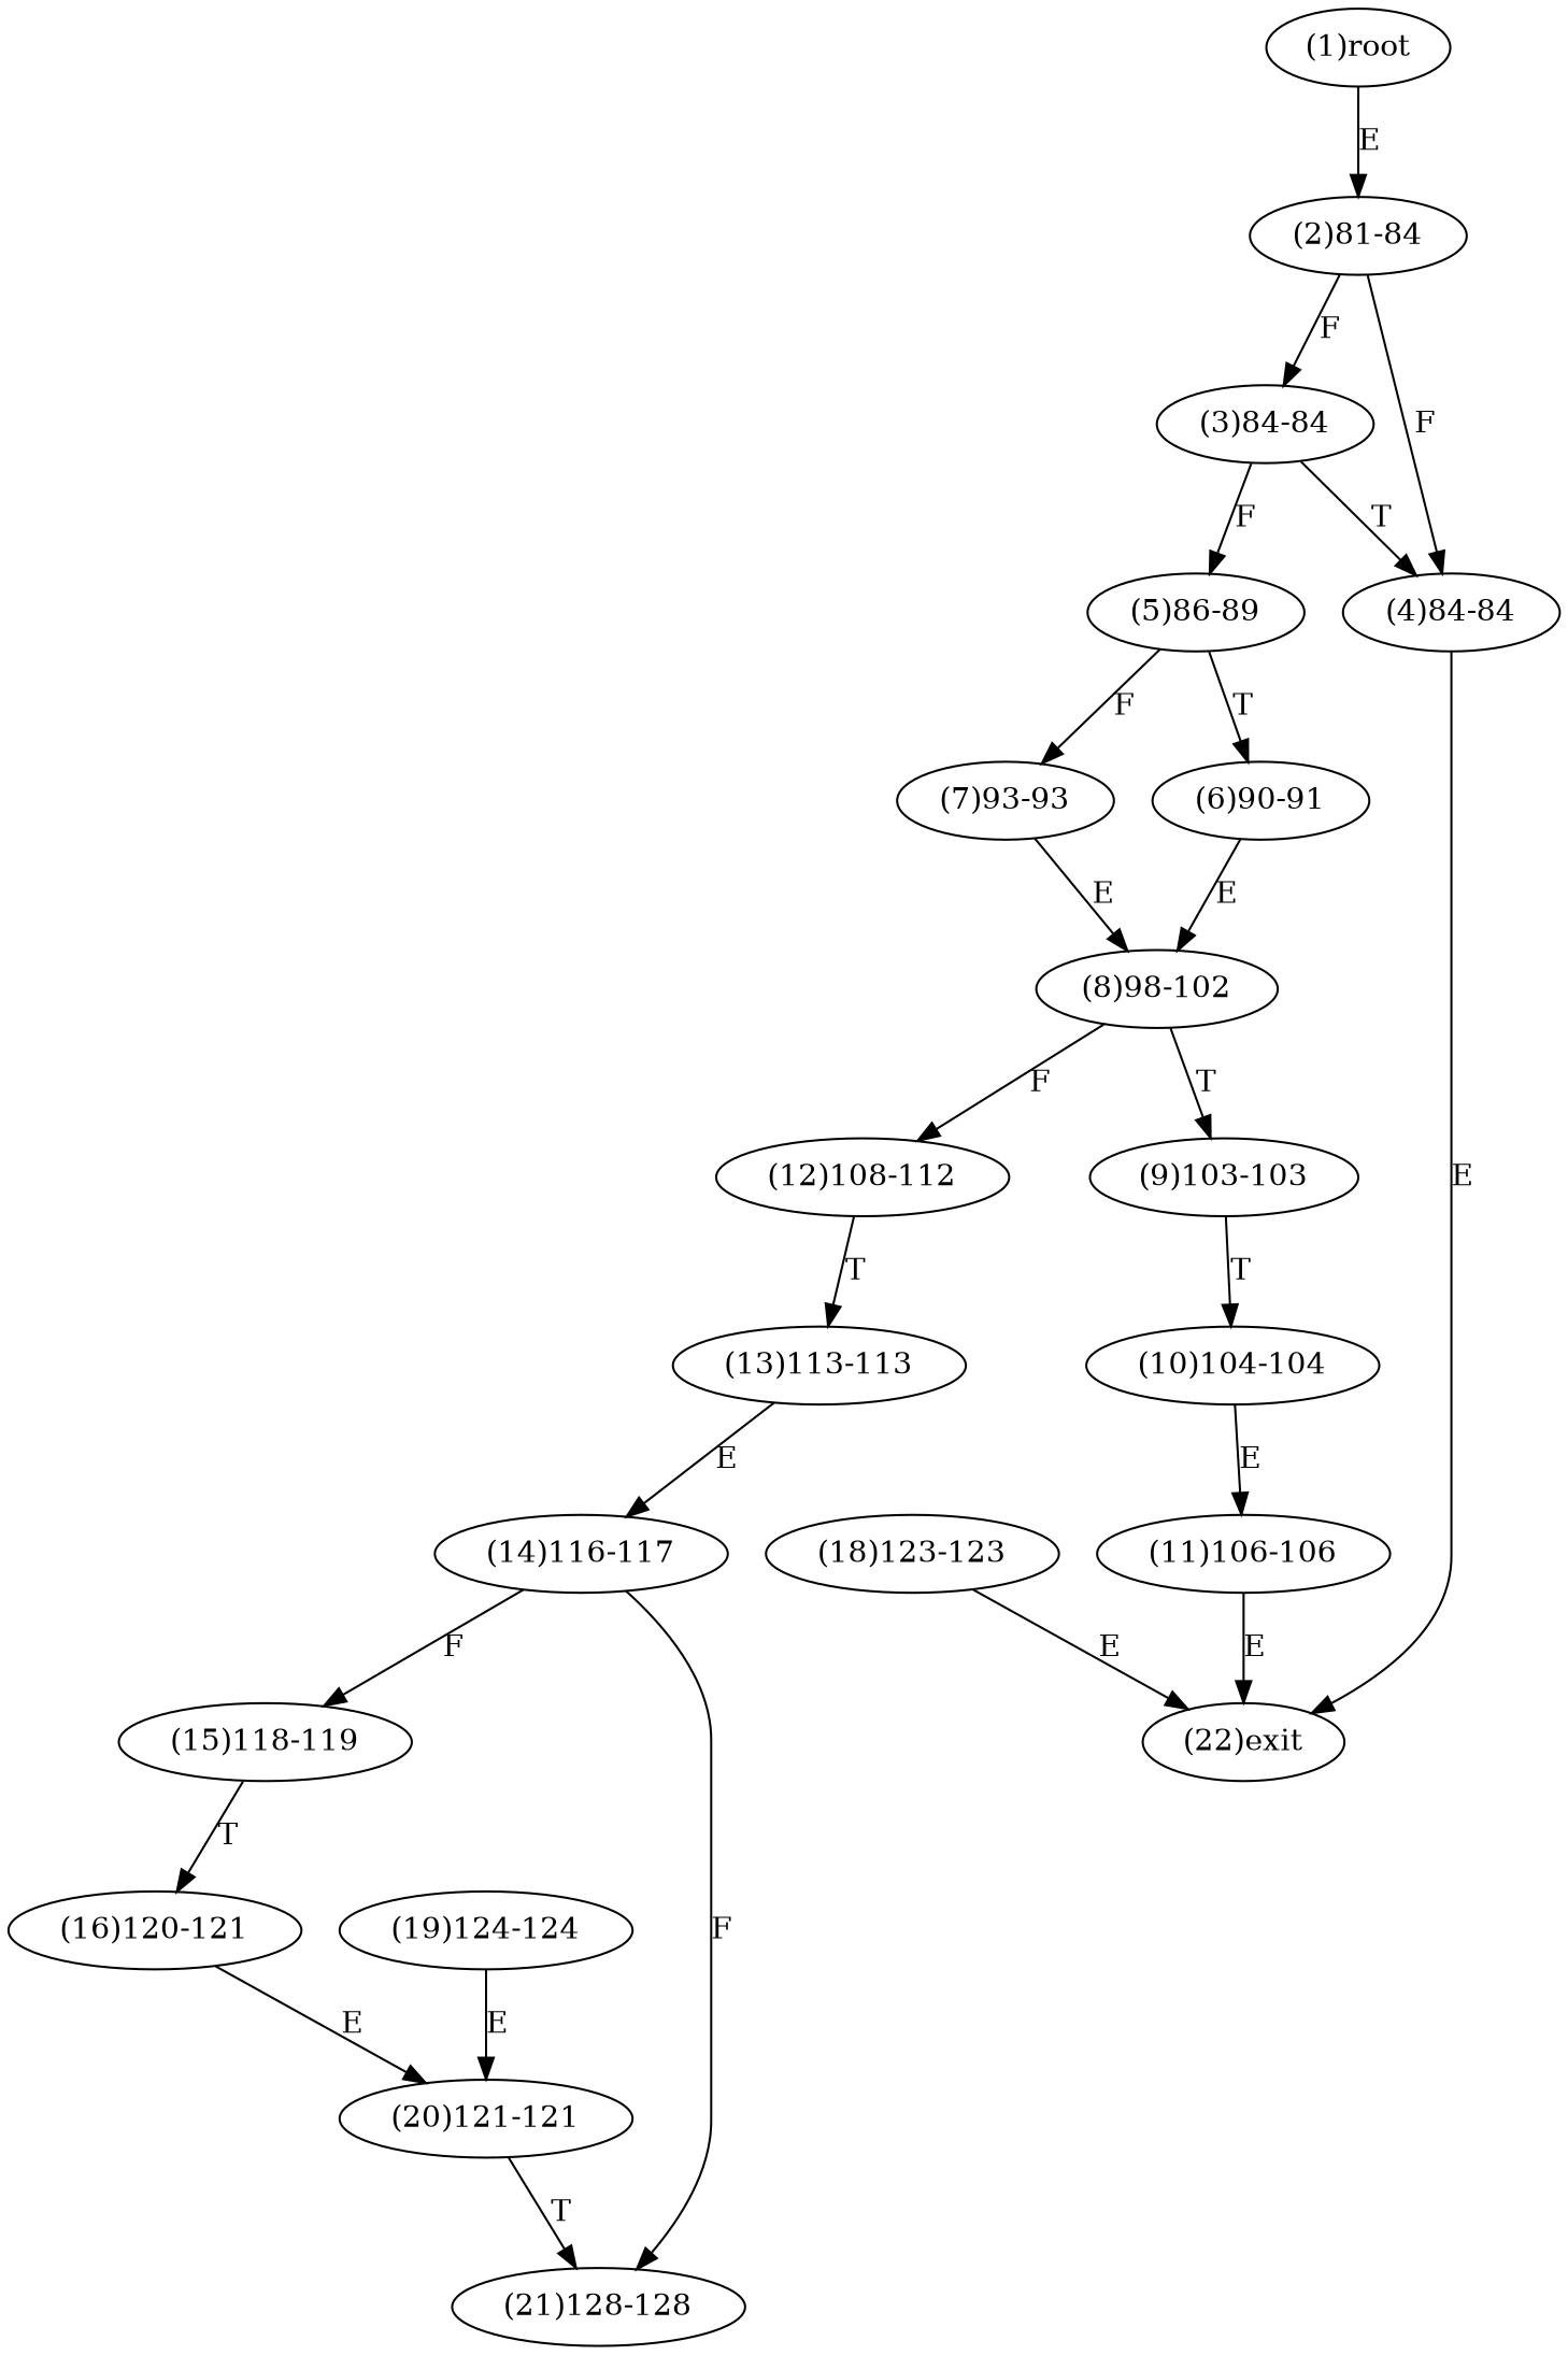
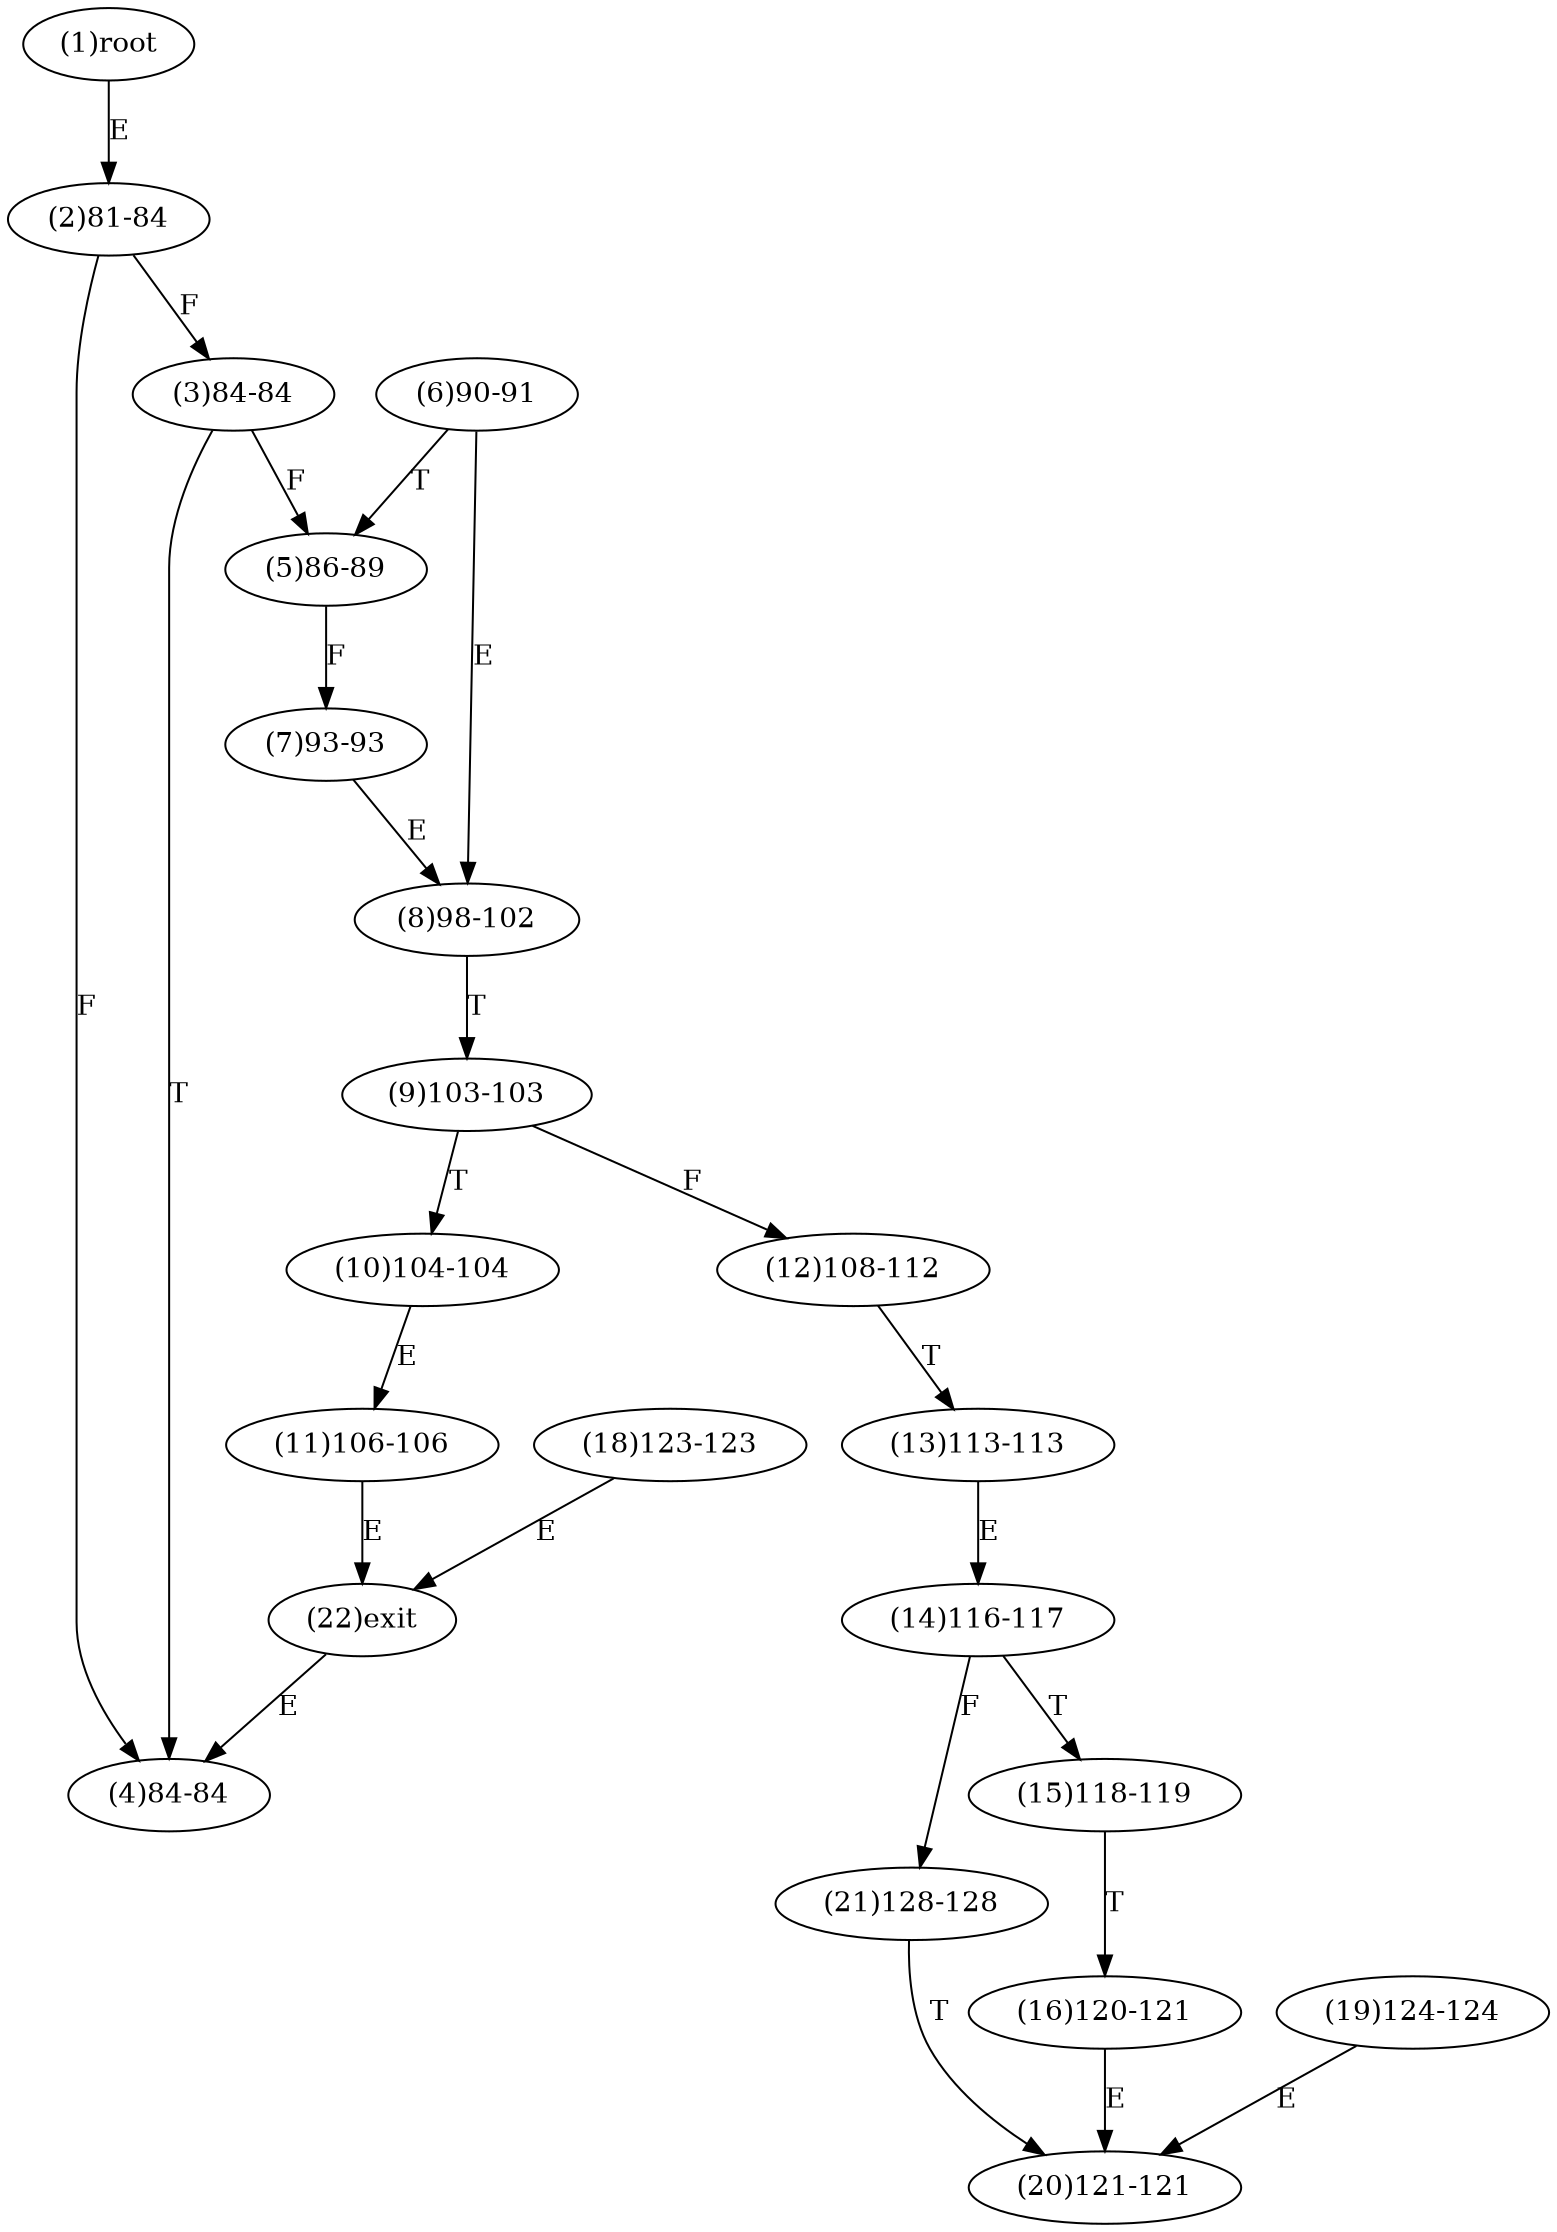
  digraph {
    n1 [label="(1)root"]
    n2 [label="(2)81-84"]
    n3 [label="(3)84-84"]
    n4 [label="(4)84-84"]
    n5 [label="(5)86-89"]
    n6 [label="(22)exit"]
    n7 [label="(6)90-91"]
    n8 [label="(7)93-93"]
    n9 [label="(8)98-102"]
    n10 [label="(9)103-103"]
    n11 [label="(12)108-112"]
    n12 [label="(10)104-104"]
    n13 [label="(13)113-113"]
    n14 [label="(11)106-106"]
    n15 [label="(14)116-117"]
    n16 [label="(15)118-119"]
    n17 [label="(21)128-128"]
    n18 [label="(16)120-121"]
    n19 [label="(20)121-121"]
    n20 [label="(19)124-124"]
    n21 [label="(18)123-123"]
    n1 -> n2 [label=E]
    n2 -> n3 [label=F]
    n2 -> n4 [label=F]
    n3 -> n4 [label=T]
    n3 -> n5 [label=F]
-   n4 -> n6 [label=E]
-   n5 -> n7 [label=T]
+   n6 -> n4 [label=E]
+   n7 -> n5 [label=T]
    n5 -> n8 [label=F]
    n7 -> n9 [label=E]
    n8 -> n9 [label=E]
    n9 -> n10 [label=T]
-   n9 -> n11 [label=F]
+   n10 -> n11 [label=F]
    n10 -> n12 [label=T]
    n11 -> n13 [label=T]
    n12 -> n14 [label=E]
    n13 -> n15 [label=E]
    n14 -> n6 [label=E]
-   n15 -> n16 [label=F]
+   n15 -> n16 [label=T]
    n15 -> n17 [label=F]
    n16 -> n18 [label=T]
    n18 -> n19 [label=E]
-   n19 -> n17 [label=T]
+   n17 -> n19 [label=T]
    n20 -> n19 [label=E]
    n21 -> n6 [label=E]
  }
